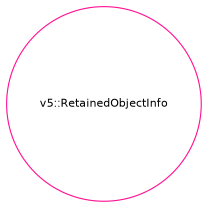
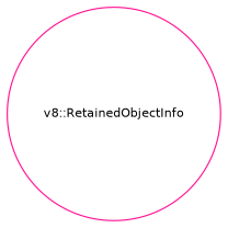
  digraph {
    rankdir=LR
-   n1 [color=deeppink fillcolor=white fontname=Helvetica fontsize=10 height=0.2 label="v5::RetainedObjectInfo" shape=circle style=filled width=0.4]
+   n1 [color=deeppink fillcolor=white fontname=Helvetica fontsize=10 height=0.2 label="v8::RetainedObjectInfo" shape=circle style=filled width=0.4]
  }
